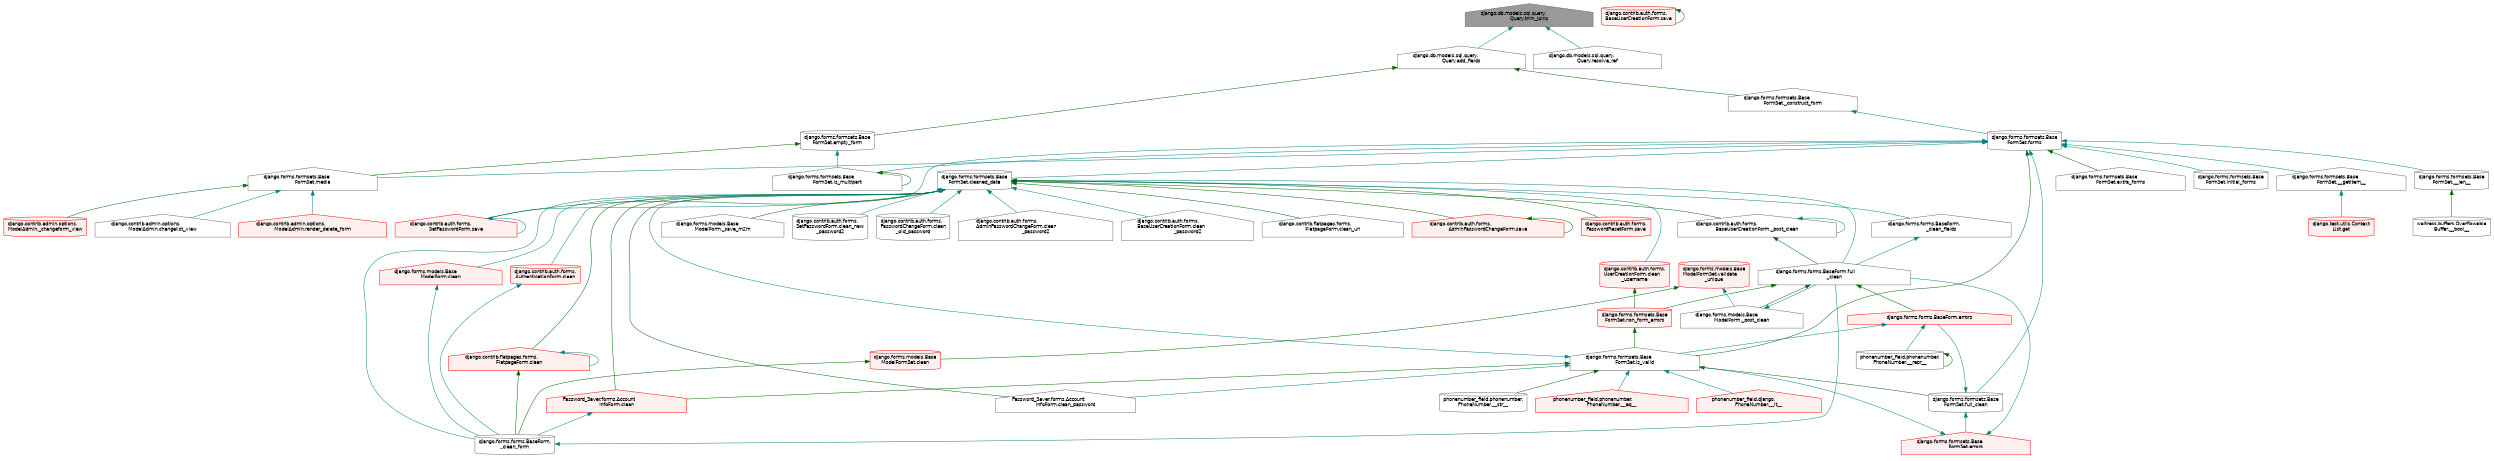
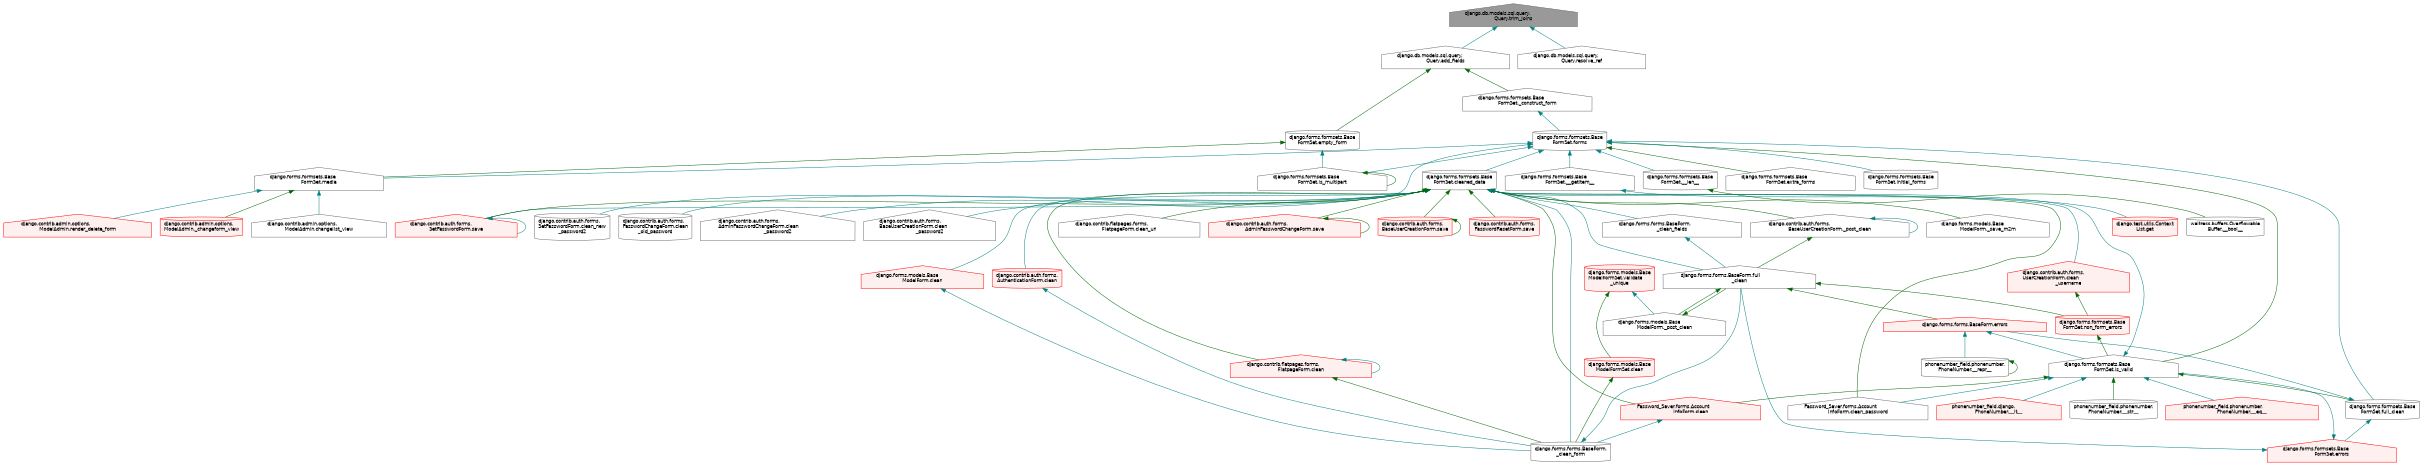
  digraph {
    rankdir=TB
    node [color=grey40 fillcolor=white fontname=Helvetica fontsize=10 shape=house style=filled]
    edge [color=teal dir=back fontname=Helvetica fontsize=10 labelfontname=Helvetica labelfontsize=10 style=solid]
    n1 [color=gray40 fillcolor=grey60 fontcolor=black height=0.2 label="django.db.models.sql.query.\lQuery.trim_joins" width=0.4]
    n2 [height=0.2 label="django.db.models.sql.query.\lQuery.add_fields" width=0.4]
    n3 [height=0.2 label="django.db.models.sql.query.\lQuery.resolve_ref" width=0.4]
    n4 [height=0.2 label="django.forms.formsets.Base\lFormSet._construct_form" width=0.4]
    n5 [height=0.2 label="django.forms.formsets.Base\lFormSet.empty_form" shape=cylinder width=0.4]
    n6 [height=0.2 label="django.forms.formsets.Base\lFormSet.forms" shape=cylinder width=0.4]
    n7 [height=0.2 label="django.forms.formsets.Base\lFormSet.is_multipart" width=0.4]
    n8 [height=0.2 label="django.forms.formsets.Base\lFormSet.media" width=0.4]
    n9 [height=0.2 label="django.forms.formsets.Base\lFormSet.__getitem__" width=0.4]
    n10 [height=0.2 label="django.forms.formsets.Base\lFormSet.__len__" shape=cylinder width=0.4]
    n11 [height=0.2 label="django.forms.formsets.Base\lFormSet.cleaned_data" shape=cylinder width=0.4]
    n12 [height=0.2 label="django.forms.formsets.Base\lFormSet.is_valid" width=0.4]
    n13 [height=0.2 label="django.forms.formsets.Base\lFormSet.full_clean" shape=cylinder width=0.4]
    n14 [height=0.2 label="django.forms.formsets.Base\lFormSet.extra_forms" width=0.4]
    n15 [height=0.2 label="django.forms.formsets.Base\lFormSet.initial_forms" shape=cylinder width=0.4]
    n16 [color=red fillcolor="#FFF0F0" height=0.2 label="django.contrib.auth.forms.\lSetPasswordForm.save" width=0.4]
    n17 [color=red fillcolor="#FFF0F0" height=0.2 label="django.test.utils.Context\lList.get" shape=cylinder width=0.4]
    n18 [height=0.2 label="waitress.buffers.Overflowable\lBuffer.__bool__" shape=cylinder width=0.4]
    n19 [height=0.2 label="django.forms.forms.BaseForm.\l_clean_fields" width=0.4]
    n20 [height=0.2 label="django.forms.forms.BaseForm.full\l_clean" width=0.4]
    n21 [color=red fillcolor="#FFF0F0" height=0.2 label="Password_Saver.forms.Account\lInfoForm.clean" width=0.4]
    n22 [height=0.2 label="django.forms.forms.BaseForm.\l_clean_form" shape=cylinder width=0.4]
    n23 [height=0.2 label="Password_Saver.forms.Account\lInfoForm.clean_password" width=0.4]
    n24 [height=0.2 label="django.contrib.auth.forms.\lBaseUserCreationForm._post_clean" width=0.4]
    n25 [height=0.2 label="django.forms.models.Base\lModelForm._save_m2m" width=0.4]
    n26 [color=red fillcolor="#FFF0F0" height=0.2 label="django.contrib.auth.forms.\lAuthenticationForm.clean" shape=cylinder width=0.4]
    n27 [color=red fillcolor="#FFF0F0" height=0.2 label="django.contrib.flatpages.forms.\lFlatpageForm.clean" width=0.4]
    n28 [color=red fillcolor="#FFF0F0" height=0.2 label="django.forms.models.Base\lModelForm.clean" width=0.4]
    n29 [height=0.2 label="django.contrib.auth.forms.\lSetPasswordForm.clean_new\l_password2" shape=cylinder width=0.4]
    n30 [height=0.2 label="django.contrib.auth.forms.\lPasswordChangeForm.clean\l_old_password" shape=cylinder width=0.4]
    n31 [height=0.2 label="django.contrib.auth.forms.\lAdminPasswordChangeForm.clean\l_password2" width=0.4]
    n32 [height=0.2 label="django.contrib.auth.forms.\lBaseUserCreationForm.clean\l_password2" width=0.4]
    n33 [height=0.2 label="django.contrib.flatpages.forms.\lFlatpageForm.clean_url" width=0.4]
-   n34 [color=red fillcolor="#FFF0F0" height=0.2 label="django.contrib.auth.forms.\lUserCreationForm.clean\l_username" shape=cylinder width=0.4]
+   n34 [color=red fillcolor="#FFF0F0" height=0.2 label="django.contrib.auth.forms.\lUserCreationForm.clean\l_username" width=0.4]
    n35 [color=red fillcolor="#FFF0F0" height=0.2 label="django.contrib.auth.forms.\lAdminPasswordChangeForm.save" width=0.4]
    n36 [color=red fillcolor="#FFF0F0" height=0.2 label="django.contrib.auth.forms.\lBaseUserCreationForm.save" shape=cylinder width=0.4]
    n37 [color=red fillcolor="#FFF0F0" height=0.2 label="django.contrib.auth.forms.\lPasswordResetForm.save" shape=cylinder width=0.4]
    n38 [color=red fillcolor="#FFF0F0" height=0.2 label="phonenumber_field.phonenumber.\lPhoneNumber.__eq__" width=0.4]
    n39 [color=red fillcolor="#FFF0F0" height=0.2 label="phonenumber_field.django.\lPhoneNumber.__lt__" width=0.4]
    n40 [height=0.2 label="phonenumber_field.phonenumber.\lPhoneNumber.__str__" shape=cylinder width=0.4]
    n41 [color=red fillcolor="#FFF0F0" height=0.2 label="django.forms.forms.BaseForm.errors" width=0.4]
    n42 [color=red fillcolor="#FFF0F0" height=0.2 label="django.forms.formsets.Base\lFormSet.errors" width=0.4]
    n43 [color=red fillcolor="#FFF0F0" height=0.2 label="django.contrib.admin.options.\lModelAdmin._changeform_view" shape=cylinder width=0.4]
    n44 [height=0.2 label="django.contrib.admin.options.\lModelAdmin.changelist_view" width=0.4]
    n45 [color=red fillcolor="#FFF0F0" height=0.2 label="django.contrib.admin.options.\lModelAdmin.render_delete_form" width=0.4]
    n46 [color=red fillcolor="#FFF0F0" height=0.2 label="django.forms.models.Base\lModelFormSet.validate\l_unique" shape=cylinder width=0.4]
    n47 [height=0.2 label="django.forms.models.Base\lModelForm._post_clean" width=0.4]
    n48 [color=red fillcolor="#FFF0F0" height=0.2 label="django.forms.models.Base\lModelFormSet.clean" shape=cylinder width=0.4]
    n49 [color=red fillcolor="#FFF0F0" height=0.2 label="django.forms.formsets.Base\lFormSet.non_form_errors" shape=cylinder width=0.4]
    n50 [height=0.2 label="phonenumber_field.phonenumber.\lPhoneNumber.__repr__" shape=cylinder width=0.4]
    n1 -> n2
    n1 -> n3
    n2 -> n4 [color=darkgreen]
    n2 -> n5 [color=darkgreen]
    n4 -> n6
    n5 -> n7
    n5 -> n8 [color=darkgreen]
    n6 -> n7
    n6 -> n8
    n6 -> n9
    n6 -> n10
    n6 -> n11
    n6 -> n12 [color=darkgreen]
    n6 -> n13
    n6 -> n14 [color=darkgreen]
    n6 -> n15
    n6 -> n16
    n7 -> n7 [color=darkgreen]
    n8 -> n43 [color=darkgreen]
    n8 -> n44
    n8 -> n45
    n9 -> n17
    n10 -> n18 [color=darkgreen]
    n11 -> n16 [color=darkgreen]
    n11 -> n19
    n11 -> n20
    n11 -> n21 [color=darkgreen]
    n11 -> n22
    n11 -> n23 [color=darkgreen]
    n11 -> n24 [color=darkgreen]
    n11 -> n25 [color=darkgreen]
    n11 -> n26
    n11 -> n27 [color=darkgreen]
    n11 -> n28
    n11 -> n29
    n11 -> n30
    n11 -> n31
    n11 -> n32
    n11 -> n33 [color=darkgreen]
    n11 -> n34
    n11 -> n35 [color=darkgreen]
+   n11 -> n36 [color=darkgreen]
    n11 -> n37 [color=darkgreen]
    n12 -> n11
    n12 -> n13 [color=darkgreen]
    n12 -> n21 [color=darkgreen]
    n12 -> n23
    n12 -> n38
    n12 -> n39
    n12 -> n40 [color=darkgreen]
    n13 -> n41
    n13 -> n42
    n16 -> n16
    n19 -> n20
    n20 -> n41 [color=darkgreen]
    n20 -> n47 [color=darkgreen]
    n20 -> n49 [color=darkgreen]
    n21 -> n22
    n22 -> n20
    n24 -> n20 [color=darkgreen]
    n24 -> n24
    n26 -> n22
    n27 -> n22 [color=darkgreen]
    n27 -> n27
    n28 -> n22
    n34 -> n49 [color=darkgreen]
    n35 -> n35 [color=darkgreen]
    n36 -> n36 [color=darkgreen]
    n41 -> n12
    n41 -> n50
    n42 -> n12
    n42 -> n20
    n46 -> n47
    n46 -> n48 [color=darkgreen]
-   n47 -> n20
+   n47 -> n20 [color=darkgreen]
    n48 -> n22 [color=darkgreen]
    n49 -> n12 [color=darkgreen]
    n50 -> n50 [color=darkgreen]
  }
